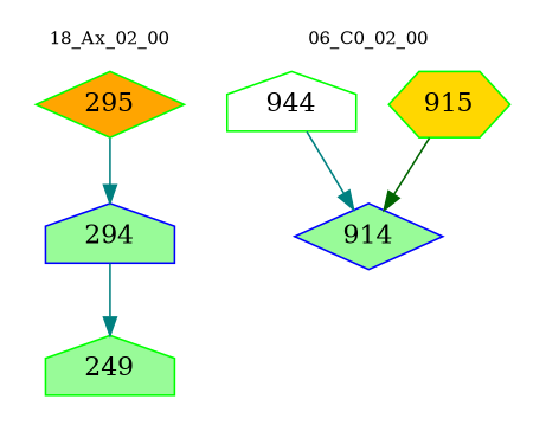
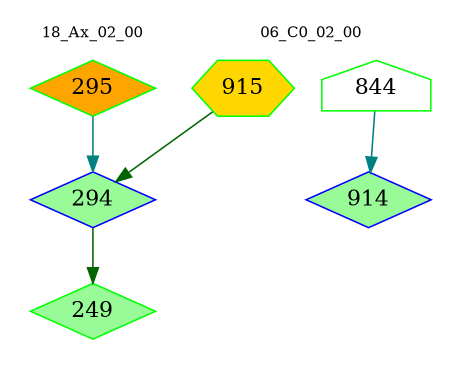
  digraph {
    node [color=green fillcolor=palegreen shape=diamond style=filled]
    edge [color=teal]
    n1 [fillcolor=orange label=295]
-   n2 [color=blue label=294 shape=house]
-   n3 [label=249 shape=house]
+   n2 [color=blue label=294]
+   n3 [label=249]
    n4 [fillcolor=gold label=915 shape=hexagon]
    n5 [color=blue label=914]
-   n6 [fillcolor=white label=944 shape=house]
+   n6 [fillcolor=white label=844 shape=house]
    subgraph cluster_1 {
      color=white
      fontsize=10
      label="18_Ax_02_00"
      n1
      n2
      n3
    }
    subgraph cluster_2 {
      color=white
      fontsize=10
      label="06_C0_02_00"
      n4
      n5
      n6
    }
    n1 -> n2
-   n2 -> n3
-   n4 -> n5 [color=darkgreen]
+   n2 -> n3 [color=darkgreen]
+   n4 -> n2 [color=darkgreen]
    n6 -> n5
  }
